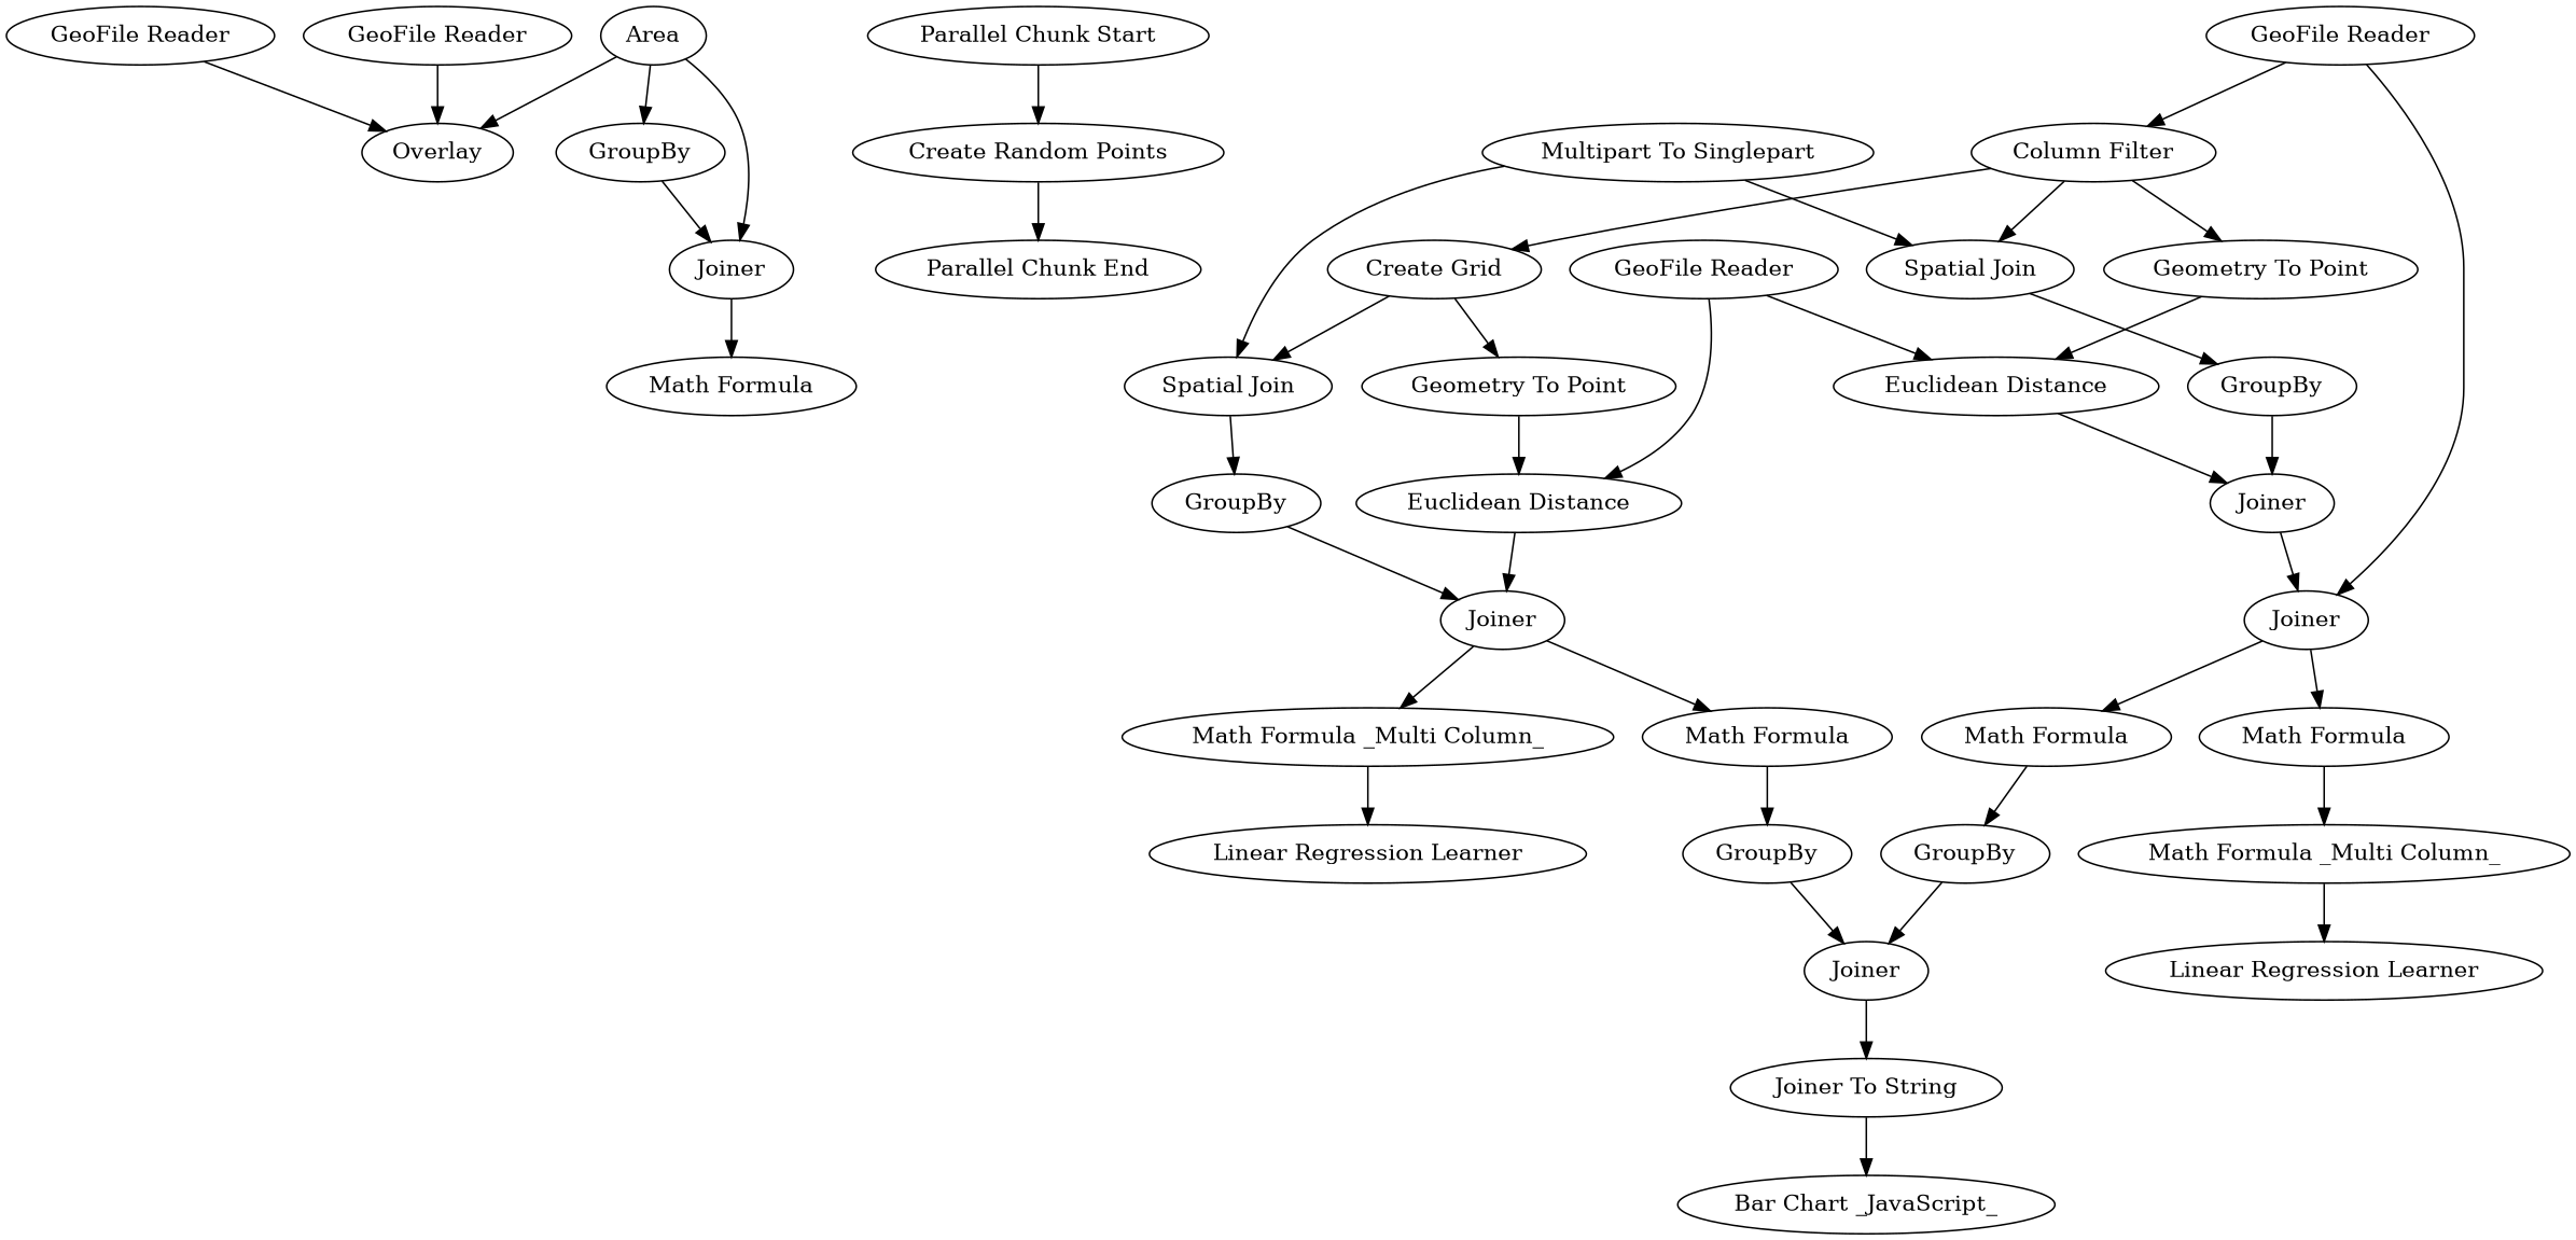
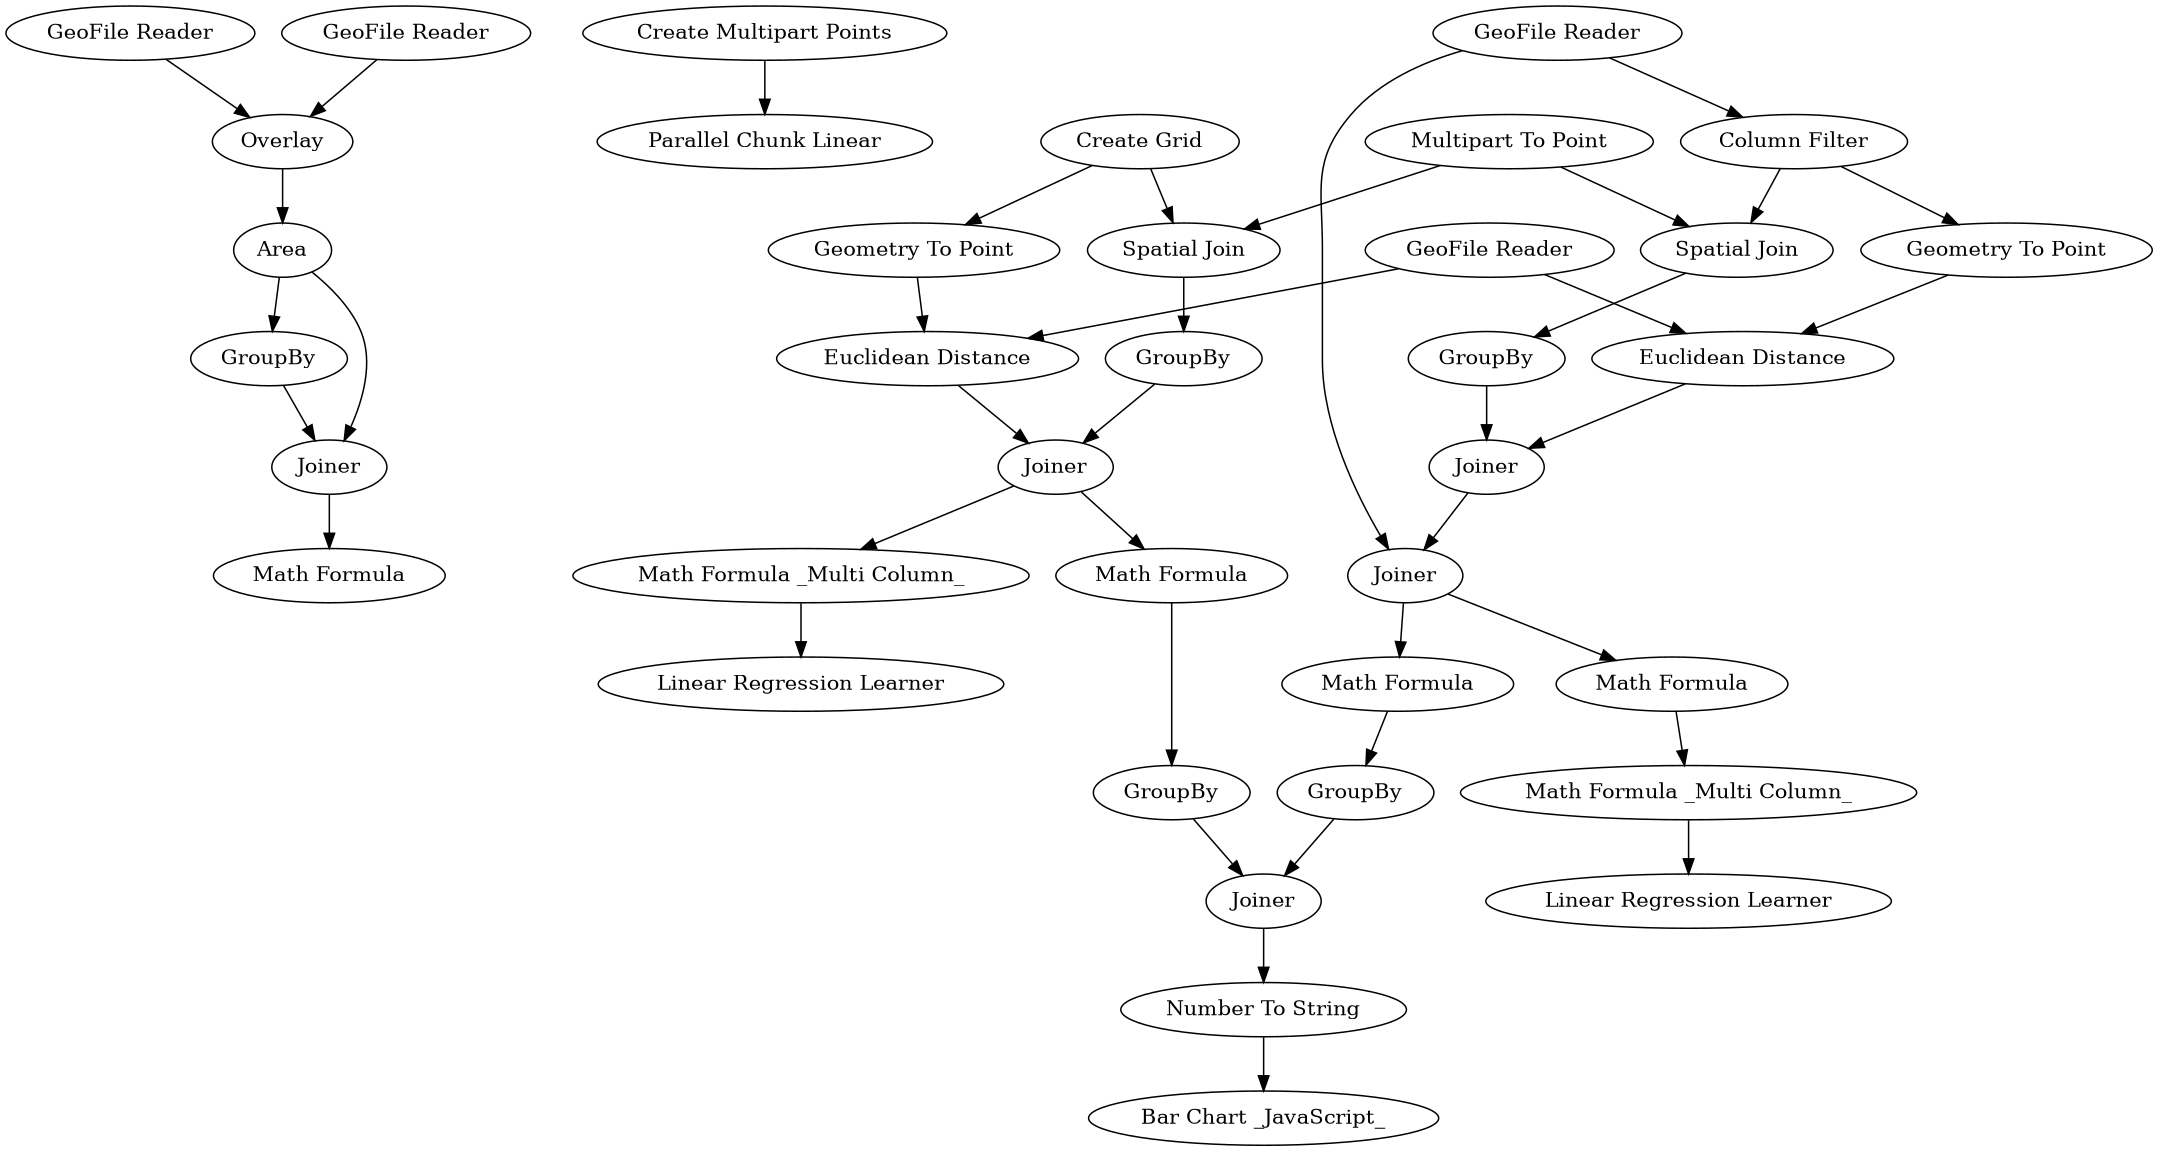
  digraph {
    fontname="DejaVu Serif"
    rankdir=TB
    node [fontname="DejaVu Serif"]
    edge [fontname="DejaVu Serif"]
    n1 [label="GeoFile Reader"]
    n2 [label=Overlay]
    n3 [label=Area]
    n4 [label="GeoFile Reader"]
    n5 [label=GroupBy]
    n6 [label=Joiner]
    n7 [label="Math Formula"]
-   n8 [label="Parallel Chunk Start"]
-   n9 [label="Create Random Points"]
-   n10 [label="Parallel Chunk End"]
-   n11 [label="Multipart To Singlepart"]
+   n9 [label="Create Multipart Points"]
+   n10 [label="Parallel Chunk Linear"]
+   n11 [label="Multipart To Point"]
    n12 [label="Spatial Join"]
    n13 [label="Spatial Join"]
    n14 [label=GroupBy]
    n15 [label=GroupBy]
    n16 [label="GeoFile Reader"]
    n17 [label="Column Filter"]
    n18 [label=Joiner]
    n19 [label="Create Grid"]
    n20 [label="Geometry To Point"]
    n21 [label="Math Formula"]
    n22 [label="Math Formula"]
    n23 [label="Geometry To Point"]
    n24 [label="Euclidean Distance"]
    n25 [label="Euclidean Distance"]
    n26 [label=Joiner]
    n27 [label="Math Formula _Multi Column_"]
    n28 [label="Math Formula"]
    n29 [label="GeoFile Reader"]
    n30 [label=Joiner]
    n31 [label="Linear Regression Learner"]
    n32 [label=GroupBy]
    n33 [label="Math Formula _Multi Column_"]
    n34 [label=GroupBy]
    n35 [label="Linear Regression Learner"]
    n36 [label=Joiner]
-   n37 [label="Joiner To String"]
+   n37 [label="Number To String"]
    n38 [label="Bar Chart _JavaScript_"]
    n1 -> n2
-   n3 -> n2
+   n2 -> n3
    n3 -> n5
    n3 -> n6
    n4 -> n2
    n5 -> n6
    n6 -> n7
-   n8 -> n9
    n9 -> n10
    n11 -> n12
    n11 -> n13
    n12 -> n14
    n13 -> n15
    n14 -> n26
    n15 -> n30
    n16 -> n17
    n16 -> n18
    n17 -> n13
-   n17 -> n19
    n17 -> n20
    n18 -> n21
    n18 -> n22
    n19 -> n12
    n19 -> n23
    n20 -> n25
    n21 -> n33
    n22 -> n34
    n23 -> n24
    n24 -> n26
    n25 -> n30
    n26 -> n27
    n26 -> n28
    n27 -> n31
    n28 -> n32
    n29 -> n24
    n29 -> n25
    n30 -> n18
    n32 -> n36
    n33 -> n35
    n34 -> n36
    n36 -> n37
    n37 -> n38
  }
